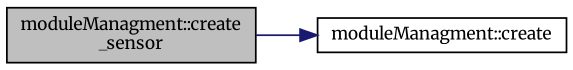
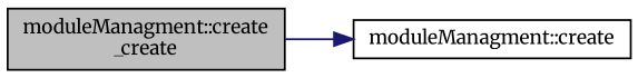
  digraph {
    rankdir=LR
    fontname=Merriweather
    node [color=black fontname=Merriweather fontsize=10 shape=record style=filled]
-   n1 [fillcolor=grey75 fontcolor=black height=0.2 label="moduleManagment::create\l_sensor" width=0.4]
+   n1 [fillcolor=grey75 fontcolor=black height=0.2 label="moduleManagment::create\l_create" width=0.4]
    n2 [fillcolor=white height=0.2 label="moduleManagment::create" width=0.4]
    n1 -> n2 [color=midnightblue fontname=Merriweather fontsize=10 labelfontname=Helvetica labelfontsize=10 style=solid]
  }
